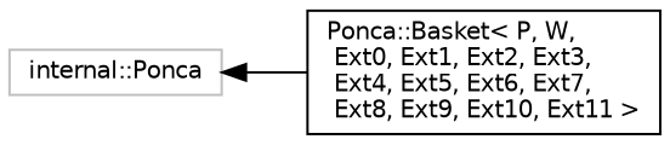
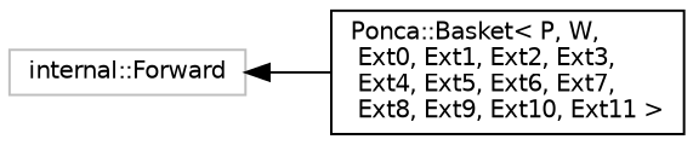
  digraph {
    rankdir=LR
    node [fontname=Helvetica fontsize=10 shape=record]
-   n1 [color=grey75 height=0.2 label="internal::Ponca" width=0.4]
+   n1 [color=grey75 height=0.2 label="internal::Forward" width=0.4]
    n2 [color=black height=0.2 label="Ponca::Basket\< P, W,\l Ext0, Ext1, Ext2, Ext3,\l Ext4, Ext5, Ext6, Ext7,\l Ext8, Ext9, Ext10, Ext11 \>" width=0.4]
    n1 -> n2 [color=black dir=back fontname=Helvetica fontsize=10 labelfontname=Helvetica labelfontsize=10 style=solid]
  }
